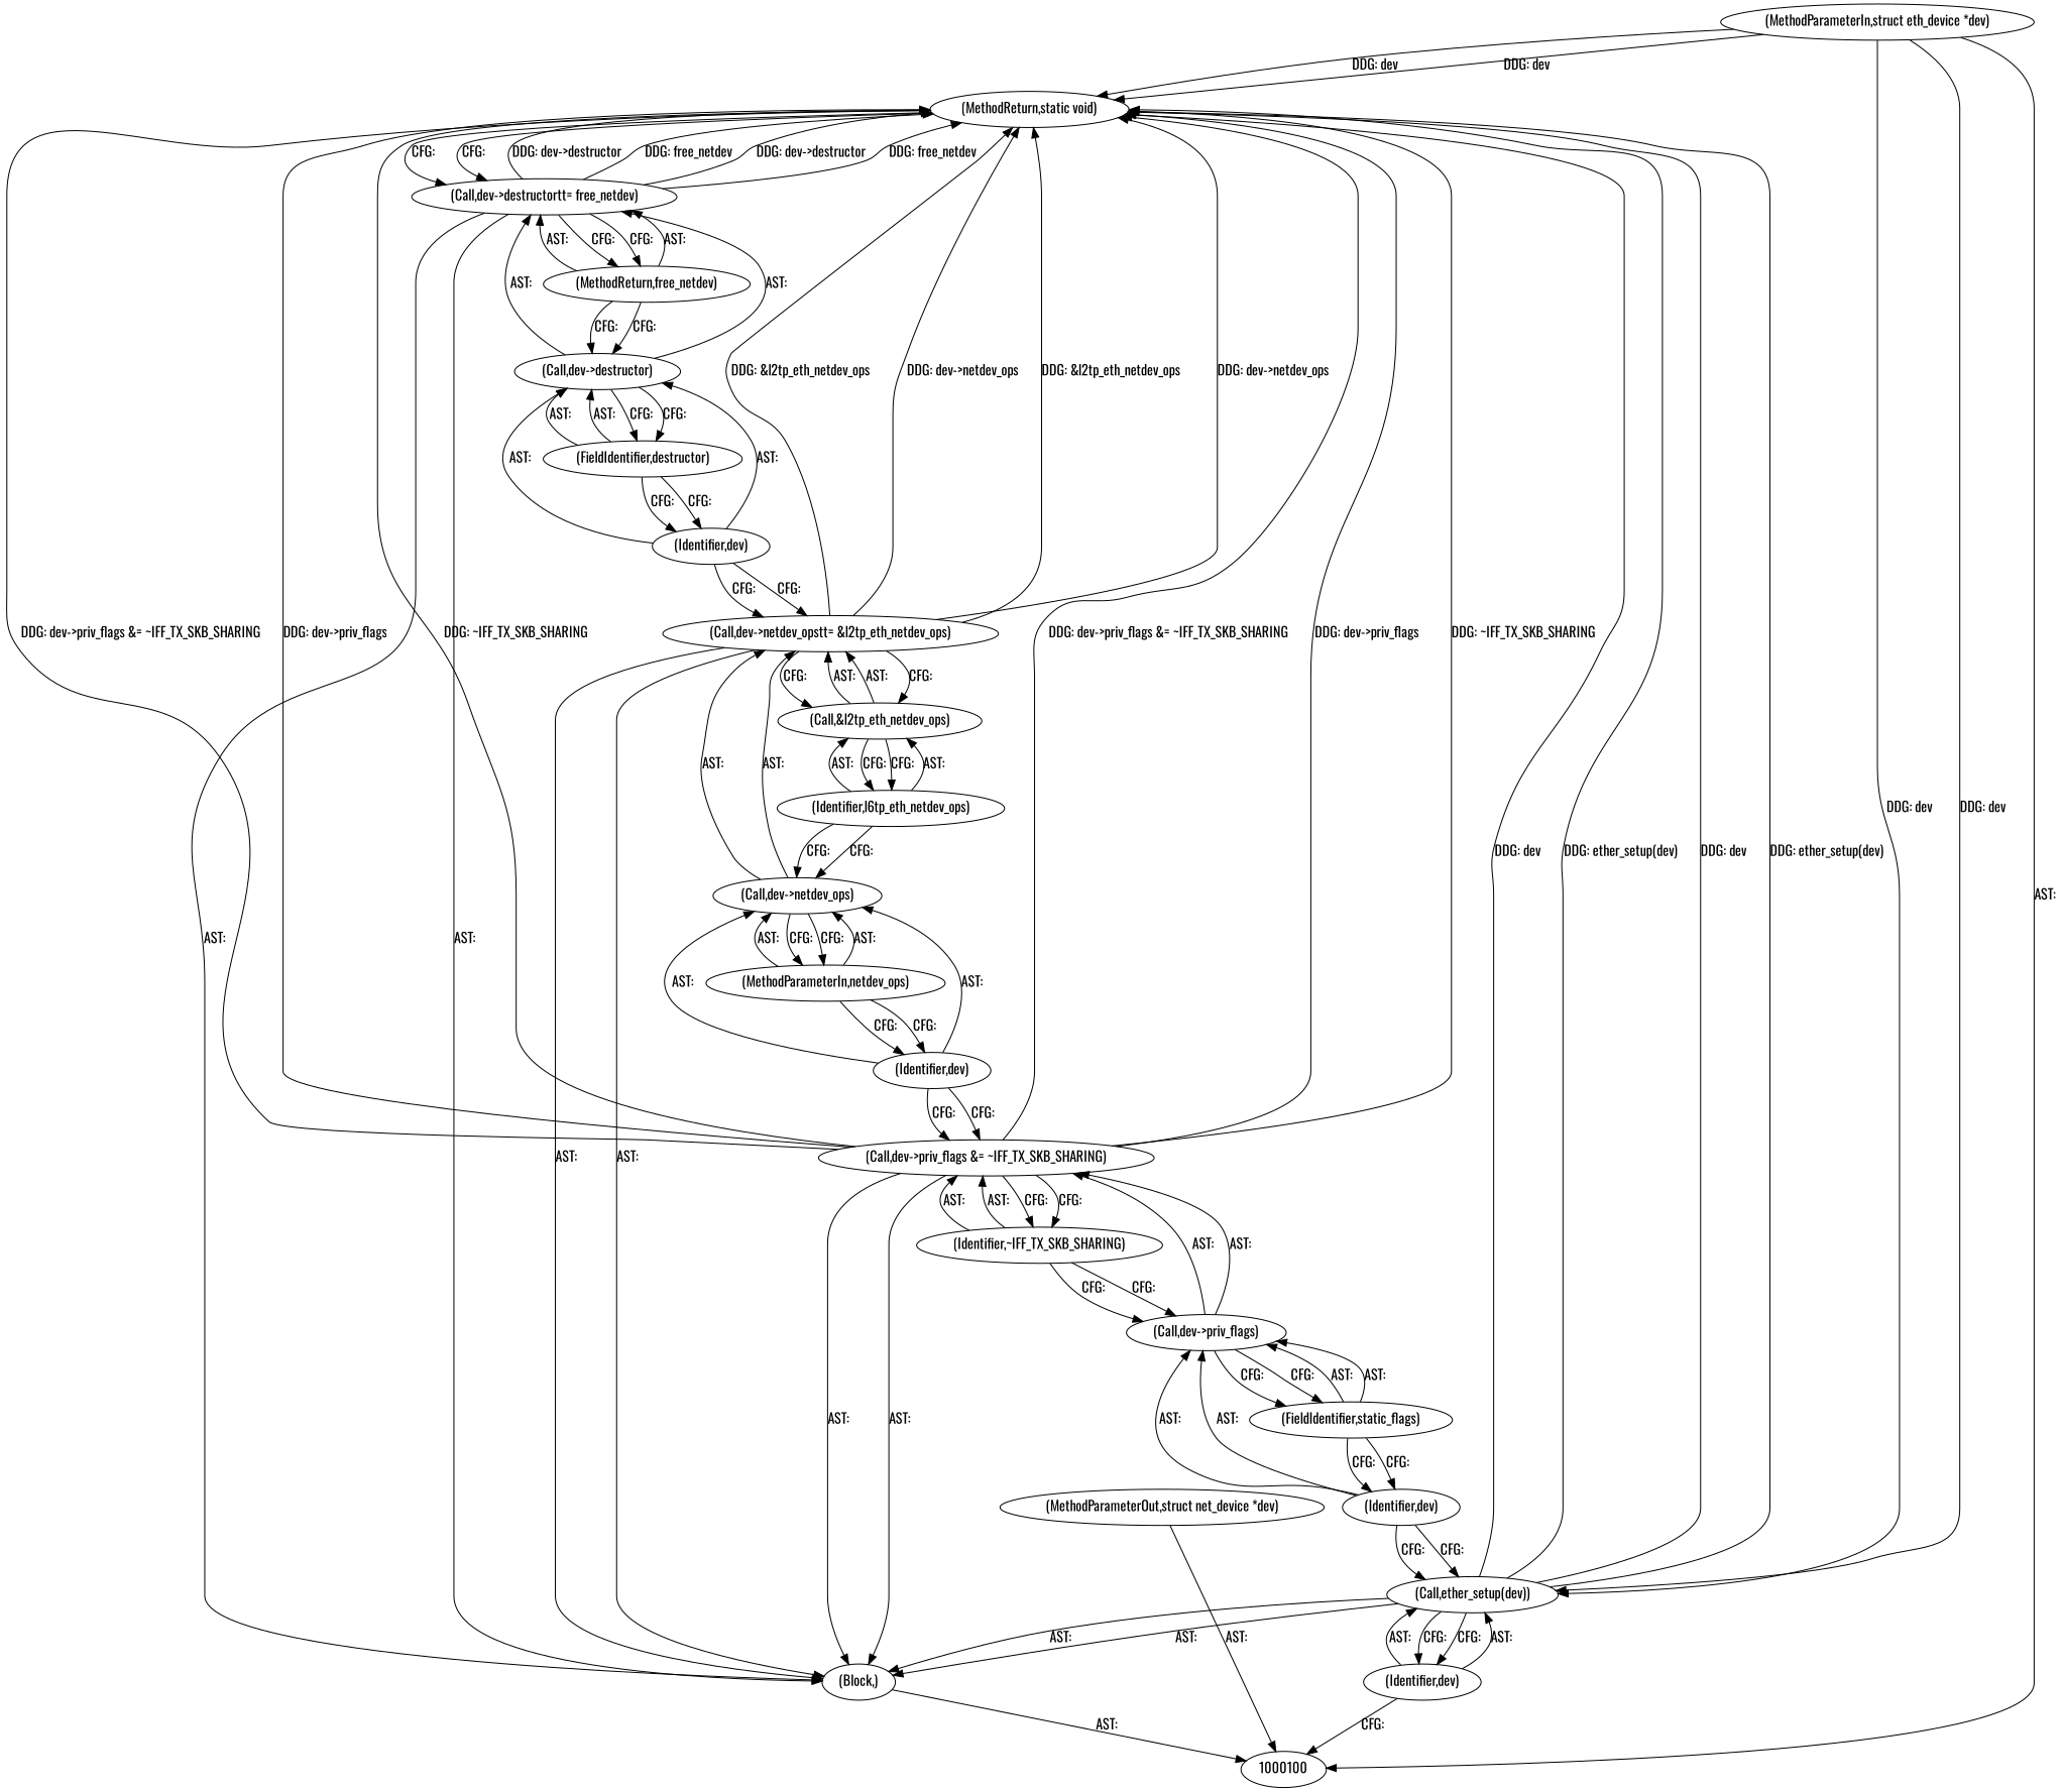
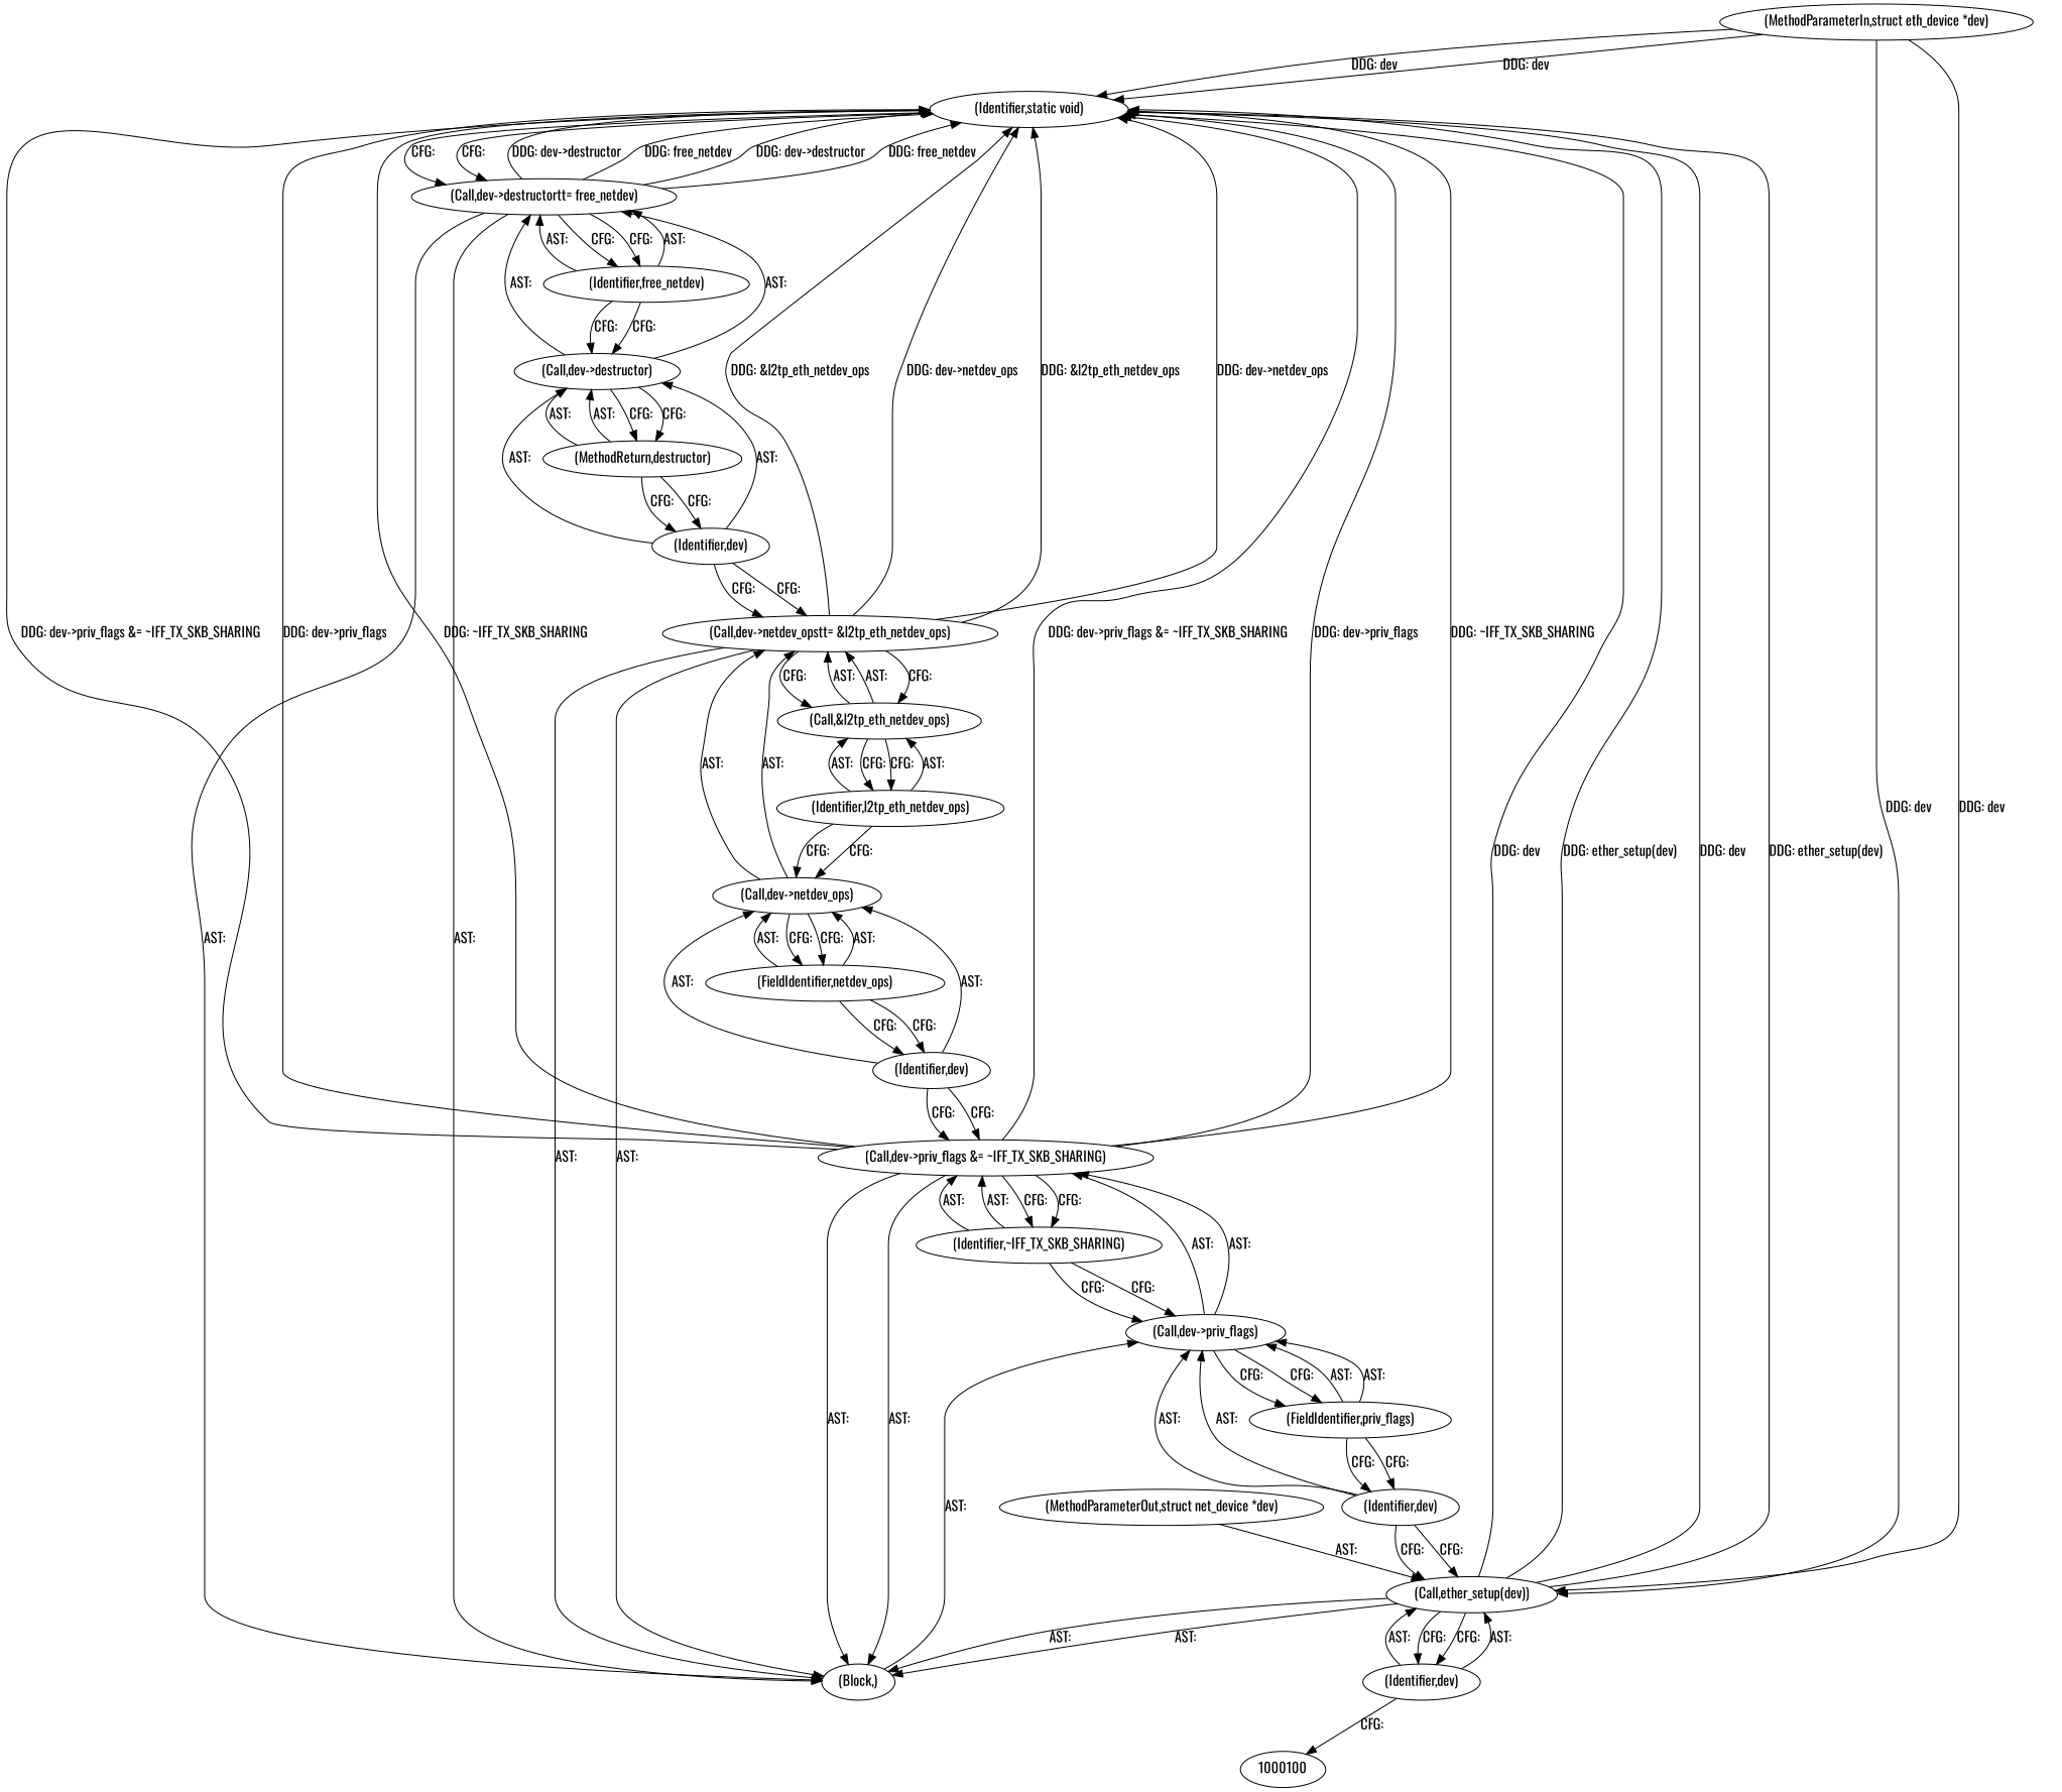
  digraph {
    fontname=Oswald
    node [fontname=Oswald]
    edge [fontname=Oswald]
-   n1 [label="(MethodReturn,static void)"]
+   n1 [label="(Identifier,static void)"]
    n2 [label="(Call,dev->destructor\t\t= free_netdev)"]
    n3 [label="(Block,)"]
-   n4 [label="(MethodReturn,free_netdev)"]
+   n4 [label="(Identifier,free_netdev)"]
    n5 [label="(MethodParameterIn,struct eth_device *dev)"]
    1000100
    n7 [label="(Call,ether_setup(dev))"]
    n8 [label="(Identifier,dev)"]
    n9 [label="(MethodParameterOut,struct net_device *dev)"]
    n10 [label="(Call,dev->priv_flags &= ~IFF_TX_SKB_SHARING)"]
    n11 [label="(Identifier,~IFF_TX_SKB_SHARING)"]
    n12 [label="(Call,dev->priv_flags)"]
-   n13 [label="(FieldIdentifier,static_flags)"]
+   n13 [label="(FieldIdentifier,priv_flags)"]
    n14 [label="(Identifier,dev)"]
    n15 [label="(Call,dev->netdev_ops\t\t= &l2tp_eth_netdev_ops)"]
    n16 [label="(Call,&l2tp_eth_netdev_ops)"]
-   n17 [label="(Identifier,l6tp_eth_netdev_ops)"]
+   n17 [label="(Identifier,l2tp_eth_netdev_ops)"]
    n18 [label="(Call,dev->netdev_ops)"]
-   n19 [label="(MethodParameterIn,netdev_ops)"]
+   n19 [label="(FieldIdentifier,netdev_ops)"]
    n20 [label="(Identifier,dev)"]
    n21 [label="(Call,dev->destructor)"]
-   n22 [label="(FieldIdentifier,destructor)"]
+   n22 [label="(MethodReturn,destructor)"]
    n23 [label="(Identifier,dev)"]
    n1 -> n2 [label="CFG: "]
    n1 -> n2 [label="CFG: "]
    n2 -> n1 [label="DDG: dev->destructor"]
    n2 -> n1 [label="DDG: free_netdev"]
    n2 -> n1 [label="DDG: dev->destructor"]
    n2 -> n1 [label="DDG: free_netdev"]
    n2 -> n3 [label="AST: "]
    n2 -> n3 [label="AST: "]
    n2 -> n4 [label="CFG: "]
    n2 -> n4 [label="CFG: "]
-   n3 -> 1000100 [label="AST: "]
+   n3 -> n12 [label="AST: "]
    n4 -> n2 [label="AST: "]
    n4 -> n2 [label="AST: "]
    n4 -> n21 [label="CFG: "]
    n4 -> n21 [label="CFG: "]
    n5 -> n1 [label="DDG: dev"]
    n5 -> n1 [label="DDG: dev"]
-   n5 -> 1000100 [label="AST: "]
    n5 -> n7 [label="DDG: dev"]
    n5 -> n7 [label="DDG: dev"]
    n7 -> n1 [label="DDG: dev"]
    n7 -> n1 [label="DDG: ether_setup(dev)"]
    n7 -> n1 [label="DDG: dev"]
    n7 -> n1 [label="DDG: ether_setup(dev)"]
    n7 -> n3 [label="AST: "]
    n7 -> n3 [label="AST: "]
    n7 -> n8 [label="CFG: "]
    n7 -> n8 [label="CFG: "]
    n8 -> 1000100 [label="CFG: "]
    n8 -> n7 [label="AST: "]
    n8 -> n7 [label="AST: "]
-   n9 -> 1000100 [label="AST: "]
+   n9 -> n7 [label="AST: "]
    n10 -> n1 [label="DDG: dev->priv_flags &= ~IFF_TX_SKB_SHARING"]
    n10 -> n1 [label="DDG: dev->priv_flags"]
    n10 -> n1 [label="DDG: ~IFF_TX_SKB_SHARING"]
    n10 -> n1 [label="DDG: dev->priv_flags &= ~IFF_TX_SKB_SHARING"]
    n10 -> n1 [label="DDG: dev->priv_flags"]
    n10 -> n1 [label="DDG: ~IFF_TX_SKB_SHARING"]
    n10 -> n3 [label="AST: "]
    n10 -> n3 [label="AST: "]
    n10 -> n11 [label="CFG: "]
    n10 -> n11 [label="CFG: "]
    n11 -> n10 [label="AST: "]
    n11 -> n10 [label="AST: "]
    n11 -> n12 [label="CFG: "]
    n11 -> n12 [label="CFG: "]
    n12 -> n10 [label="AST: "]
    n12 -> n10 [label="AST: "]
    n12 -> n13 [label="CFG: "]
    n12 -> n13 [label="CFG: "]
    n13 -> n12 [label="AST: "]
    n13 -> n12 [label="AST: "]
    n13 -> n14 [label="CFG: "]
    n13 -> n14 [label="CFG: "]
    n14 -> n7 [label="CFG: "]
    n14 -> n7 [label="CFG: "]
    n14 -> n12 [label="AST: "]
    n14 -> n12 [label="AST: "]
    n15 -> n1 [label="DDG: &l2tp_eth_netdev_ops"]
    n15 -> n1 [label="DDG: dev->netdev_ops"]
    n15 -> n1 [label="DDG: &l2tp_eth_netdev_ops"]
    n15 -> n1 [label="DDG: dev->netdev_ops"]
    n15 -> n3 [label="AST: "]
    n15 -> n3 [label="AST: "]
    n15 -> n16 [label="CFG: "]
    n15 -> n16 [label="CFG: "]
    n16 -> n15 [label="AST: "]
    n16 -> n15 [label="AST: "]
    n16 -> n17 [label="CFG: "]
    n16 -> n17 [label="CFG: "]
    n17 -> n16 [label="AST: "]
    n17 -> n16 [label="AST: "]
    n17 -> n18 [label="CFG: "]
    n17 -> n18 [label="CFG: "]
    n18 -> n15 [label="AST: "]
    n18 -> n15 [label="AST: "]
    n18 -> n19 [label="CFG: "]
    n18 -> n19 [label="CFG: "]
    n19 -> n18 [label="AST: "]
    n19 -> n18 [label="AST: "]
    n19 -> n20 [label="CFG: "]
    n19 -> n20 [label="CFG: "]
    n20 -> n10 [label="CFG: "]
    n20 -> n10 [label="CFG: "]
    n20 -> n18 [label="AST: "]
    n20 -> n18 [label="AST: "]
    n21 -> n2 [label="AST: "]
    n21 -> n2 [label="AST: "]
    n21 -> n22 [label="CFG: "]
    n21 -> n22 [label="CFG: "]
    n22 -> n21 [label="AST: "]
    n22 -> n21 [label="AST: "]
    n22 -> n23 [label="CFG: "]
    n22 -> n23 [label="CFG: "]
    n23 -> n15 [label="CFG: "]
    n23 -> n15 [label="CFG: "]
    n23 -> n21 [label="AST: "]
    n23 -> n21 [label="AST: "]
  }
